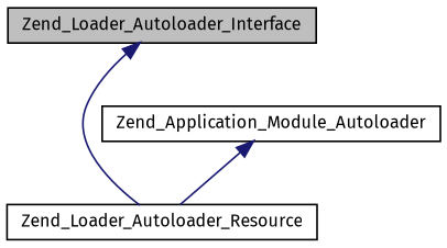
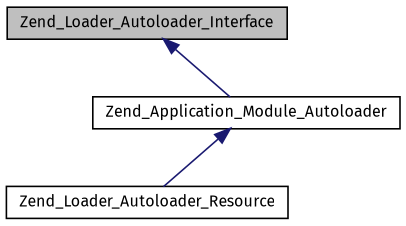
  digraph {
    fontname="Fira Sans"
    node [color=black fillcolor=white fontname="Fira Sans" fontsize=10 shape=record style=filled]
    edge [color=midnightblue dir=back fontname="Fira Sans" fontsize=10 labelfontname=Helvetica labelfontsize=10 style=solid]
    n1 [fillcolor=grey75 fontcolor=black height=0.2 label=Zend_Loader_Autoloader_Interface width=0.4]
    n2 [height=0.2 label=Zend_Loader_Autoloader_Resource width=0.4]
    n3 [height=0.2 label=Zend_Application_Module_Autoloader width=0.4]
-   n1 -> n2
+   n1 -> n3
    n3 -> n2
  }
